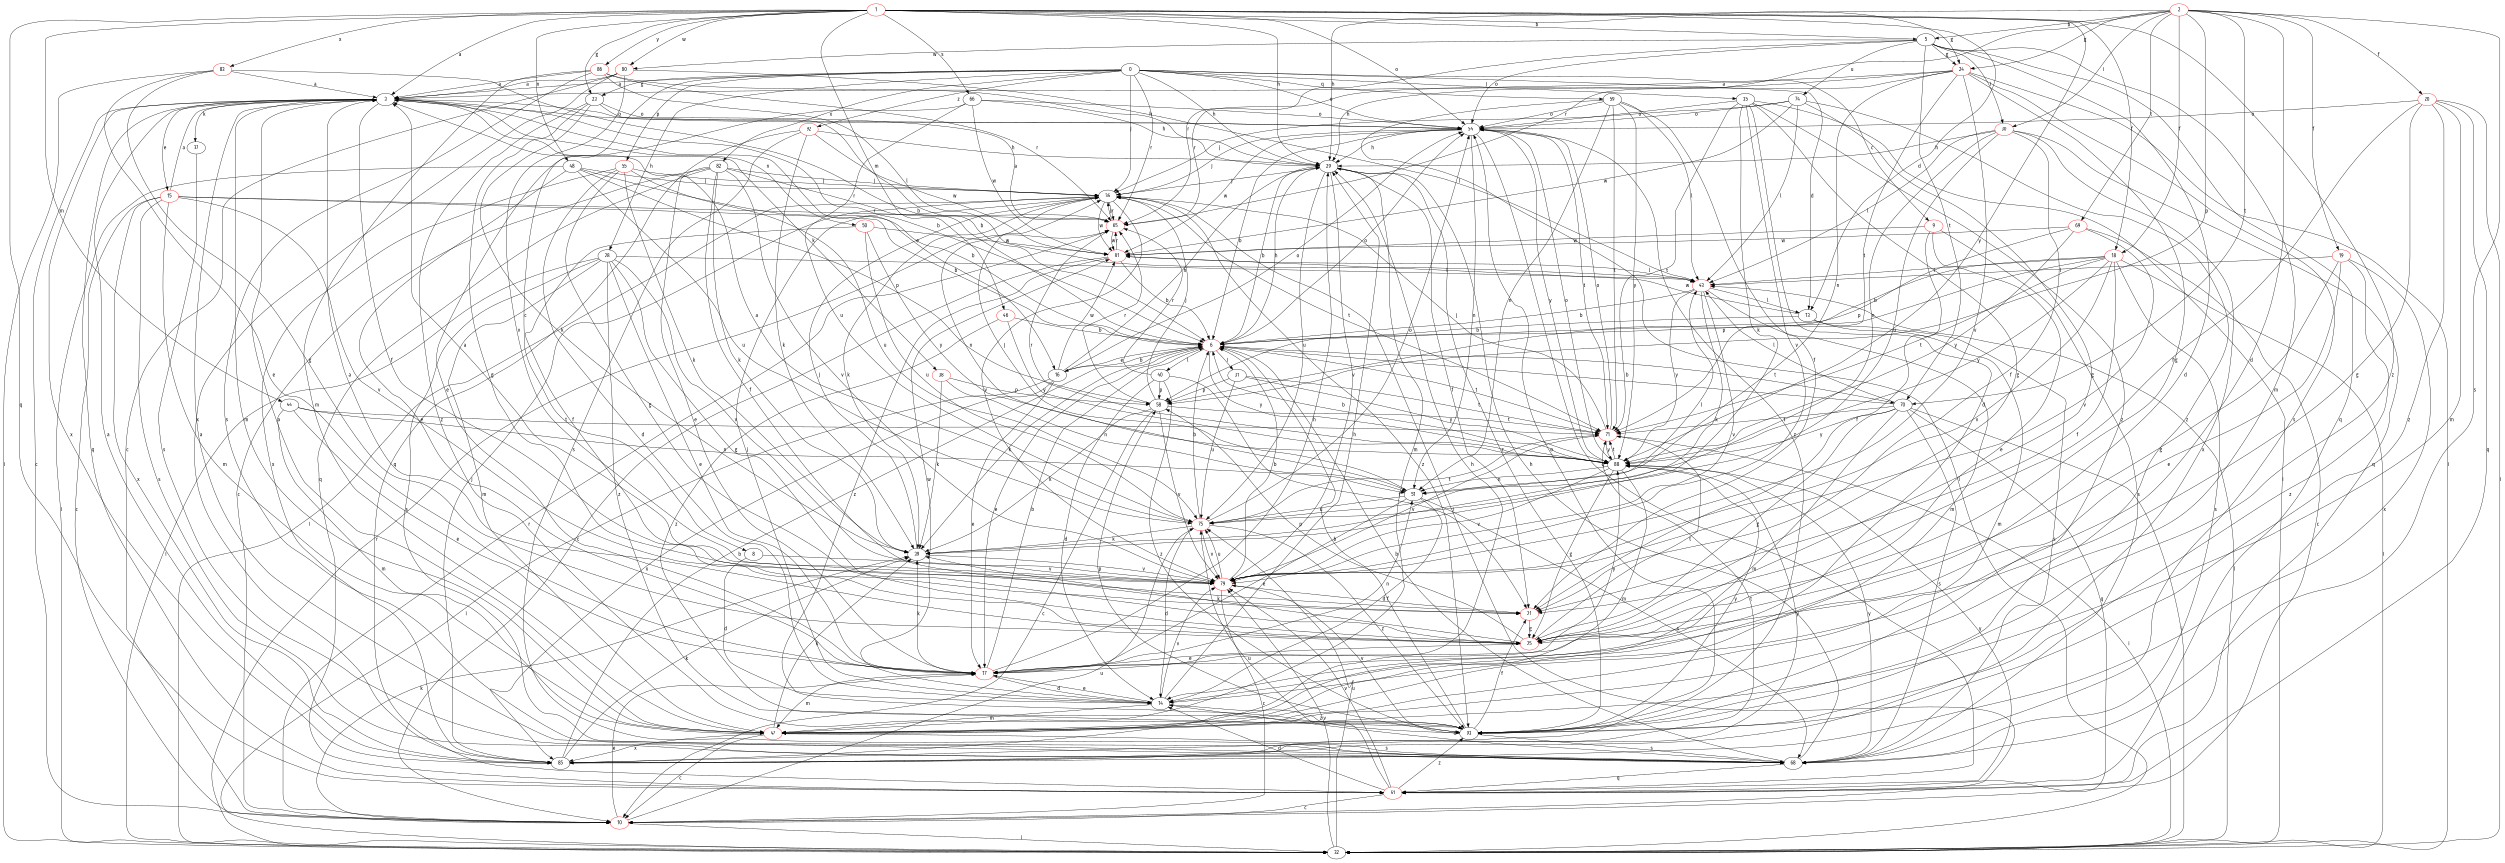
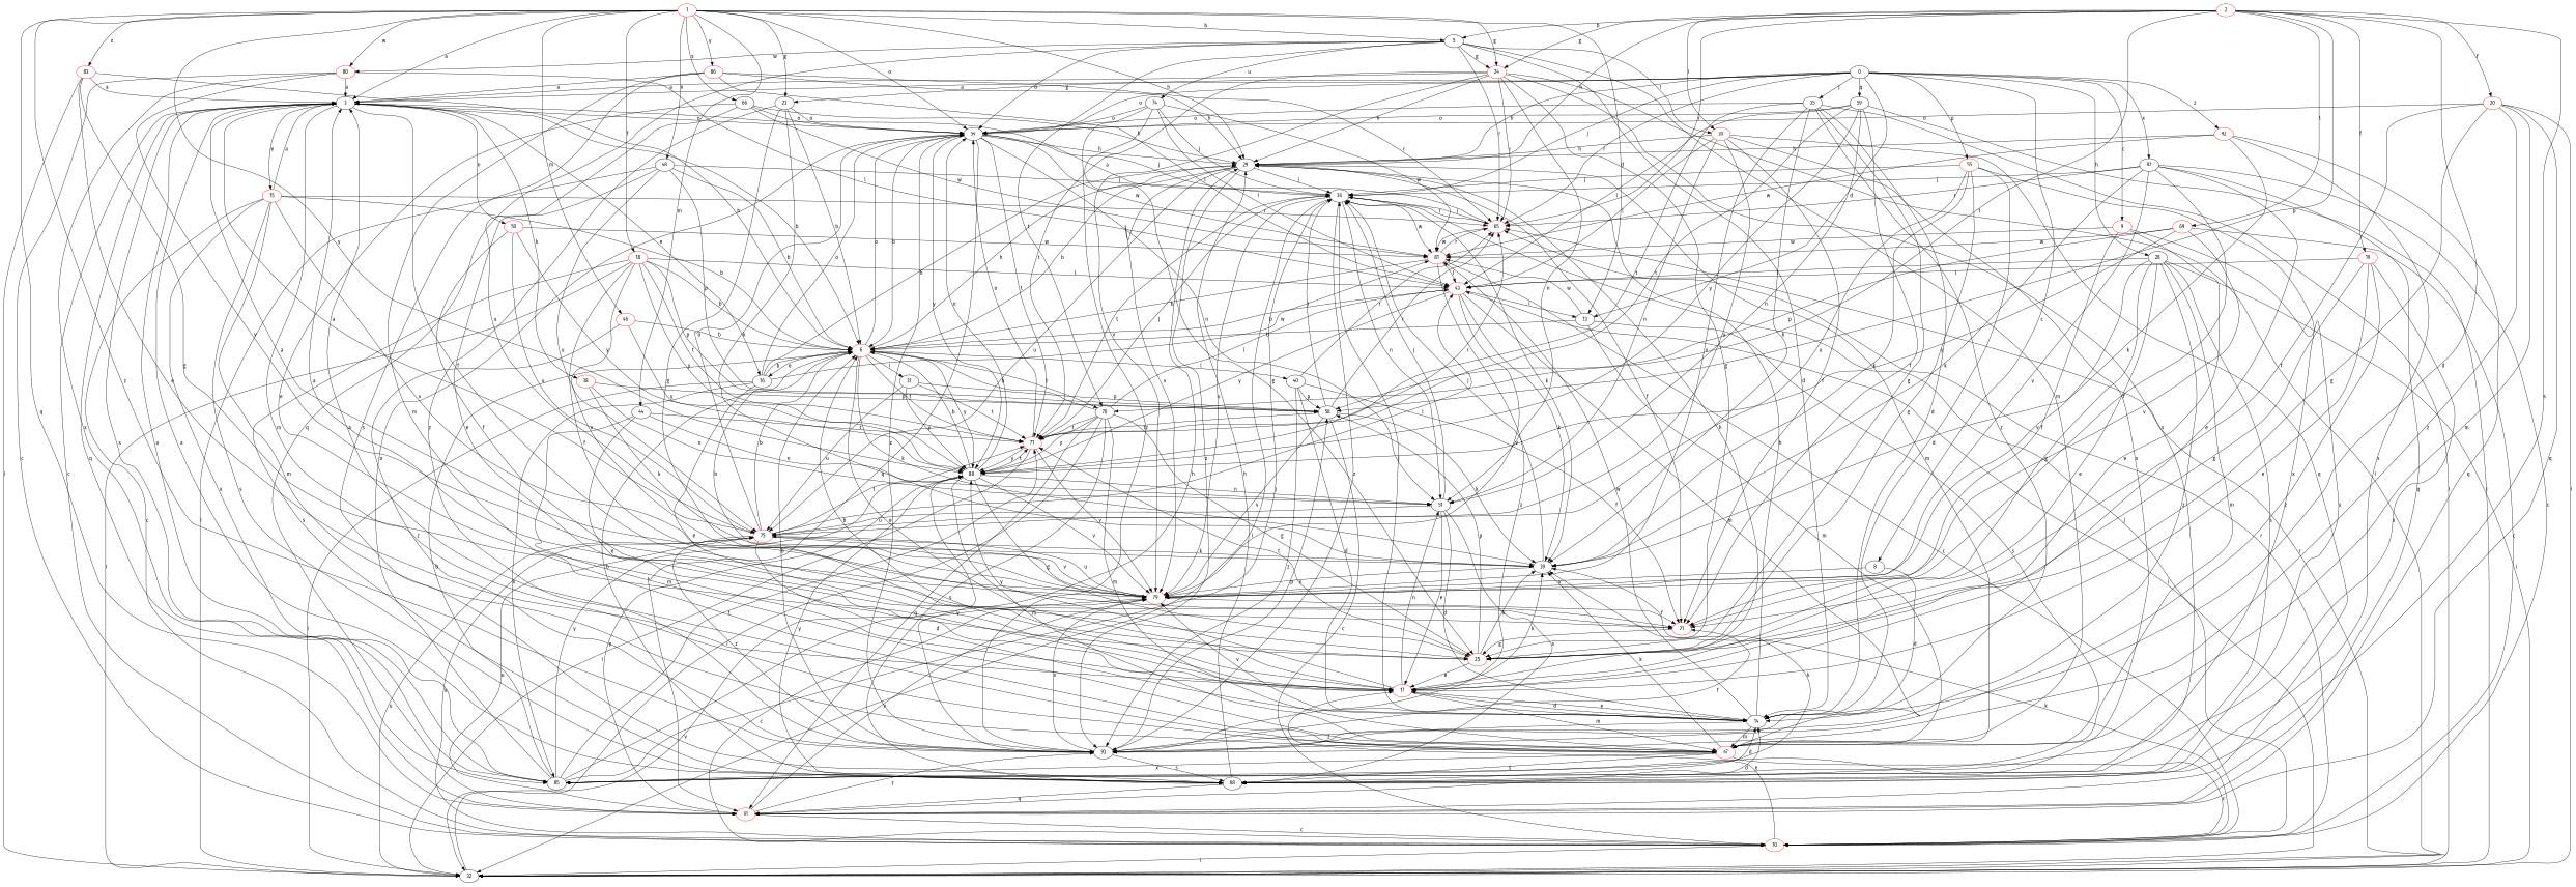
  strict digraph {
    fontname="Fira Sans"
    node [color=black fontname="Fira Sans"]
    edge [fontname="Fira Sans"]
    0
    3
    8
    9 [color=red]
    13
    23
    28
    29
    35
    36
    54
    55 [color=red]
    59
    65 [color=red]
    82
    92 [color=red]
    61 [color=red]
    6 [color=red]
    10 [color=red]
    15 [color=red]
    16
    21 [color=red]
-   37
    38 [color=red]
    47 [color=red]
    50 [color=red]
    85
    14
    79 [color=red]
    68
    17 [color=red]
    81 [color=red]
    93
    39
    25 [color=red]
    32
    43 [color=red]
    75 [color=red]
    71 [color=red]
    51
    88
    1 [color=red]
    5
    18 [color=red]
    24 [color=red]
    44
    46 [color=red]
    48
    66
    80 [color=red]
    83 [color=red]
    86 [color=red]
    30 [color=red]
    70
    74
    58
    2 [color=red]
    19 [color=red]
    20 [color=red]
    69 [color=red]
    31
    40
    0 -> 3 [label=a]
    0 -> 8 [label=c]
    0 -> 9 [label=c]
    0 -> 13 [label=d]
    0 -> 23 [label=g]
    0 -> 28 [label=h]
    0 -> 29 [label=h]
    0 -> 35 [label=j]
    0 -> 36 [label=j]
    0 -> 54 [label=o]
    0 -> 55 [label=p]
    0 -> 59 [label=q]
    0 -> 65 [label=r]
    0 -> 82 [label=x]
    0 -> 92 [label=z]
    3 -> 54 [label=o]
    3 -> 61 [label=q]
    3 -> 6 [label=b]
    3 -> 10 [label=c]
    3 -> 15 [label=e]
    3 -> 16 [label=e]
    3 -> 21 [label=f]
-   3 -> 37 [label=k]
    3 -> 38 [label=k]
    3 -> 47 [label=m]
    3 -> 50 [label=n]
    3 -> 85 [label=x]
    8 -> 14 [label=d]
    8 -> 79 [label=v]
    9 -> 21 [label=f]
    9 -> 68 [label=s]
    9 -> 17 [label=e]
    9 -> 81 [label=w]
    13 -> 6 [label=b]
    13 -> 47 [label=m]
    13 -> 68 [label=s]
    13 -> 81 [label=w]
    23 -> 54 [label=o]
    23 -> 6 [label=b]
    23 -> 93 [label=z]
    23 -> 39 [label=k]
    23 -> 25 [label=g]
    28 -> 47 [label=m]
    28 -> 79 [label=v]
    28 -> 68 [label=s]
    28 -> 17 [label=e]
    28 -> 93 [label=z]
    28 -> 25 [label=g]
    28 -> 32 [label=i]
    28 -> 43 [label=l]
    29 -> 36 [label=j]
    29 -> 6 [label=b]
    29 -> 21 [label=f]
    29 -> 47 [label=m]
    29 -> 79 [label=v]
    29 -> 93 [label=z]
    29 -> 75 [label=u]
    35 -> 54 [label=o]
    35 -> 14 [label=d]
    35 -> 79 [label=v]
    35 -> 93 [label=z]
    35 -> 39 [label=k]
    35 -> 25 [label=g]
    35 -> 32 [label=i]
    35 -> 71 [label=t]
    36 -> 65 [label=r]
    36 -> 79 [label=v]
    36 -> 81 [label=w]
    36 -> 93 [label=z]
    36 -> 39 [label=k]
    36 -> 32 [label=i]
    36 -> 71 [label=t]
    36 -> 51 [label=n]
    54 -> 29 [label=h]
    54 -> 36 [label=j]
    54 -> 61 [label=q]
    54 -> 6 [label=b]
    54 -> 81 [label=w]
    54 -> 93 [label=z]
    54 -> 71 [label=t]
    54 -> 51 [label=n]
    54 -> 88 [label=y]
    55 -> 36 [label=j]
    55 -> 85 [label=x]
    55 -> 14 [label=d]
    55 -> 39 [label=k]
    55 -> 25 [label=g]
    55 -> 75 [label=u]
    59 -> 54 [label=o]
    59 -> 21 [label=f]
    59 -> 32 [label=i]
    59 -> 43 [label=l]
    59 -> 71 [label=t]
    59 -> 51 [label=n]
    59 -> 88 [label=y]
    65 -> 3 [label=a]
    65 -> 36 [label=j]
    65 -> 81 [label=w]
    82 -> 36 [label=j]
    82 -> 65 [label=r]
    82 -> 61 [label=q]
    82 -> 10 [label=c]
    82 -> 21 [label=f]
    82 -> 79 [label=v]
    82 -> 17 [label=e]
    82 -> 39 [label=k]
    92 -> 29 [label=h]
    92 -> 61 [label=q]
    92 -> 68 [label=s]
    92 -> 81 [label=w]
    92 -> 39 [label=k]
    61 -> 10 [label=c]
    61 -> 14 [label=d]
    61 -> 79 [label=v]
    61 -> 93 [label=z]
    61 -> 75 [label=u]
    61 -> 88 [label=y]
    6 -> 29 [label=h]
    6 -> 54 [label=o]
    6 -> 16 [label=e]
    6 -> 17 [label=e]
    6 -> 39 [label=k]
    6 -> 71 [label=t]
    6 -> 88 [label=y]
    6 -> 70 [label=t]
    6 -> 31 [label=i]
    6 -> 40 [label=l]
    10 -> 36 [label=j]
    10 -> 65 [label=r]
    10 -> 17 [label=e]
    10 -> 39 [label=k]
    10 -> 32 [label=i]
    10 -> 75 [label=u]
    15 -> 3 [label=a]
    15 -> 65 [label=r]
    15 -> 6 [label=b]
    15 -> 10 [label=c]
    15 -> 47 [label=m]
    15 -> 85 [label=x]
    15 -> 79 [label=v]
    15 -> 68 [label=s]
    16 -> 29 [label=h]
    16 -> 54 [label=o]
    16 -> 6 [label=b]
    16 -> 85 [label=x]
    16 -> 17 [label=e]
    16 -> 81 [label=w]
    16 -> 32 [label=i]
    21 -> 25 [label=g]
-   37 -> 68 [label=s]
    38 -> 39 [label=k]
    38 -> 51 [label=n]
    38 -> 58 [label=p]
    47 -> 3 [label=a]
    47 -> 10 [label=c]
    47 -> 85 [label=x]
    47 -> 68 [label=s]
    47 -> 39 [label=k]
    50 -> 21 [label=f]
    50 -> 81 [label=w]
    50 -> 75 [label=u]
    50 -> 88 [label=y]
    85 -> 3 [label=a]
    85 -> 29 [label=h]
    85 -> 36 [label=j]
    85 -> 54 [label=o]
    85 -> 6 [label=b]
    85 -> 39 [label=k]
    85 -> 71 [label=t]
    85 -> 88 [label=y]
    14 -> 29 [label=h]
    14 -> 36 [label=j]
    14 -> 47 [label=m]
    14 -> 79 [label=v]
    14 -> 17 [label=e]
    14 -> 81 [label=w]
    14 -> 93 [label=z]
    79 -> 3 [label=a]
    79 -> 6 [label=b]
    79 -> 10 [label=c]
    79 -> 21 [label=f]
    79 -> 75 [label=u]
    68 -> 3 [label=a]
    68 -> 29 [label=h]
    68 -> 61 [label=q]
    68 -> 6 [label=b]
    68 -> 14 [label=d]
    68 -> 88 [label=y]
    17 -> 29 [label=h]
    17 -> 6 [label=b]
    17 -> 47 [label=m]
    17 -> 14 [label=d]
    17 -> 39 [label=k]
    17 -> 51 [label=n]
    17 -> 88 [label=y]
    81 -> 65 [label=r]
    81 -> 6 [label=b]
    81 -> 10 [label=c]
    81 -> 93 [label=z]
    81 -> 43 [label=l]
    93 -> 6 [label=b]
    93 -> 21 [label=f]
    93 -> 79 [label=v]
    93 -> 68 [label=s]
    93 -> 88 [label=y]
    93 -> 58 [label=p]
    39 -> 36 [label=j]
    39 -> 79 [label=v]
    25 -> 3 [label=a]
    25 -> 17 [label=e]
    25 -> 39 [label=k]
    25 -> 71 [label=t]
    25 -> 58 [label=p]
    32 -> 65 [label=r]
    32 -> 79 [label=v]
    32 -> 43 [label=l]
    32 -> 75 [label=u]
    43 -> 13 [label=l]
    43 -> 6 [label=b]
    43 -> 47 [label=m]
    43 -> 79 [label=v]
    43 -> 39 [label=k]
    43 -> 88 [label=y]
    75 -> 3 [label=a]
    75 -> 54 [label=o]
    75 -> 6 [label=b]
    75 -> 14 [label=d]
    75 -> 79 [label=v]
    75 -> 93 [label=z]
    75 -> 39 [label=k]
    75 -> 43 [label=l]
    75 -> 71 [label=t]
    71 -> 36 [label=j]
    71 -> 54 [label=o]
    71 -> 79 [label=v]
    71 -> 32 [label=i]
    71 -> 88 [label=y]
    51 -> 36 [label=j]
    51 -> 14 [label=d]
    51 -> 68 [label=s]
    51 -> 17 [label=e]
    51 -> 75 [label=u]
    88 -> 54 [label=o]
    88 -> 65 [label=r]
    88 -> 6 [label=b]
    88 -> 47 [label=m]
    88 -> 79 [label=v]
    88 -> 25 [label=g]
    88 -> 71 [label=t]
    88 -> 51 [label=n]
    1 -> 3 [label=a]
    1 -> 13 [label=d]
    1 -> 23 [label=g]
    1 -> 29 [label=h]
    1 -> 54 [label=o]
    1 -> 61 [label=q]
    1 -> 93 [label=z]
    1 -> 88 [label=y]
    1 -> 5 [label=b]
    1 -> 18 [label=f]
    1 -> 24 [label=g]
    1 -> 44 [label=m]
    1 -> 46 [label=m]
    1 -> 48 [label=n]
    1 -> 66 [label=s]
    1 -> 80 [label=w]
    1 -> 83 [label=x]
    1 -> 86 [label=y]
    5 -> 54 [label=o]
    5 -> 65 [label=r]
    5 -> 61 [label=q]
    5 -> 47 [label=m]
    5 -> 14 [label=d]
    5 -> 24 [label=g]
    5 -> 80 [label=w]
    5 -> 30 [label=i]
    5 -> 70 [label=t]
    5 -> 74 [label=u]
    18 -> 6 [label=b]
    18 -> 21 [label=f]
    18 -> 79 [label=v]
    18 -> 68 [label=s]
    18 -> 32 [label=i]
    18 -> 43 [label=l]
    18 -> 71 [label=t]
    18 -> 88 [label=y]
    18 -> 58 [label=p]
    24 -> 3 [label=a]
    24 -> 29 [label=h]
    24 -> 65 [label=r]
    24 -> 79 [label=v]
    24 -> 68 [label=s]
    24 -> 25 [label=g]
    24 -> 32 [label=i]
    24 -> 71 [label=t]
    24 -> 51 [label=n]
    44 -> 47 [label=m]
    44 -> 17 [label=e]
    44 -> 71 [label=t]
    44 -> 51 [label=n]
    46 -> 6 [label=b]
    46 -> 93 [label=z]
    46 -> 88 [label=y]
    48 -> 36 [label=j]
    48 -> 6 [label=b]
    48 -> 17 [label=e]
    48 -> 32 [label=i]
    48 -> 75 [label=u]
    48 -> 58 [label=p]
    66 -> 29 [label=h]
    66 -> 54 [label=o]
    66 -> 17 [label=e]
    66 -> 81 [label=w]
    66 -> 75 [label=u]
    80 -> 3 [label=a]
    80 -> 10 [label=c]
    80 -> 85 [label=x]
    80 -> 79 [label=v]
    80 -> 43 [label=l]
    83 -> 3 [label=a]
    83 -> 6 [label=b]
    83 -> 17 [label=e]
    83 -> 25 [label=g]
    83 -> 32 [label=i]
    86 -> 3 [label=a]
    86 -> 29 [label=h]
    86 -> 65 [label=r]
    86 -> 47 [label=m]
    86 -> 68 [label=s]
    86 -> 43 [label=l]
    30 -> 29 [label=h]
    30 -> 61 [label=q]
    30 -> 21 [label=f]
    30 -> 85 [label=x]
    30 -> 43 [label=l]
    30 -> 75 [label=u]
    30 -> 51 [label=n]
    70 -> 61 [label=q]
    70 -> 6 [label=b]
    70 -> 47 [label=m]
    70 -> 68 [label=s]
    70 -> 25 [label=g]
    70 -> 32 [label=i]
    70 -> 43 [label=l]
    70 -> 71 [label=t]
    70 -> 88 [label=y]
    74 -> 36 [label=j]
    74 -> 54 [label=o]
    74 -> 81 [label=w]
    74 -> 93 [label=z]
    74 -> 25 [label=g]
    74 -> 43 [label=l]
    58 -> 36 [label=j]
    58 -> 65 [label=r]
    58 -> 10 [label=c]
    58 -> 79 [label=v]
    58 -> 39 [label=k]
    58 -> 71 [label=t]
    2 -> 29 [label=h]
    2 -> 65 [label=r]
    2 -> 14 [label=d]
    2 -> 68 [label=s]
    2 -> 5 [label=b]
-   2 -> 18 [label=f]
    2 -> 24 [label=g]
    2 -> 30 [label=i]
    2 -> 70 [label=t]
    2 -> 58 [label=p]
    2 -> 19 [label=f]
    2 -> 20 [label=f]
    2 -> 69 [label=t]
    19 -> 85 [label=x]
    19 -> 17 [label=e]
    19 -> 93 [label=z]
    19 -> 25 [label=g]
    19 -> 43 [label=l]
    20 -> 54 [label=o]
    20 -> 61 [label=q]
    20 -> 21 [label=f]
    20 -> 47 [label=m]
    20 -> 93 [label=z]
    20 -> 25 [label=g]
    20 -> 32 [label=i]
    69 -> 10 [label=c]
    69 -> 79 [label=v]
    69 -> 81 [label=w]
    69 -> 88 [label=y]
    69 -> 58 [label=p]
    31 -> 75 [label=u]
    31 -> 71 [label=t]
    31 -> 88 [label=y]
    31 -> 58 [label=p]
    40 -> 65 [label=r]
    40 -> 21 [label=f]
    40 -> 14 [label=d]
    40 -> 93 [label=z]
    40 -> 58 [label=p]
  }
